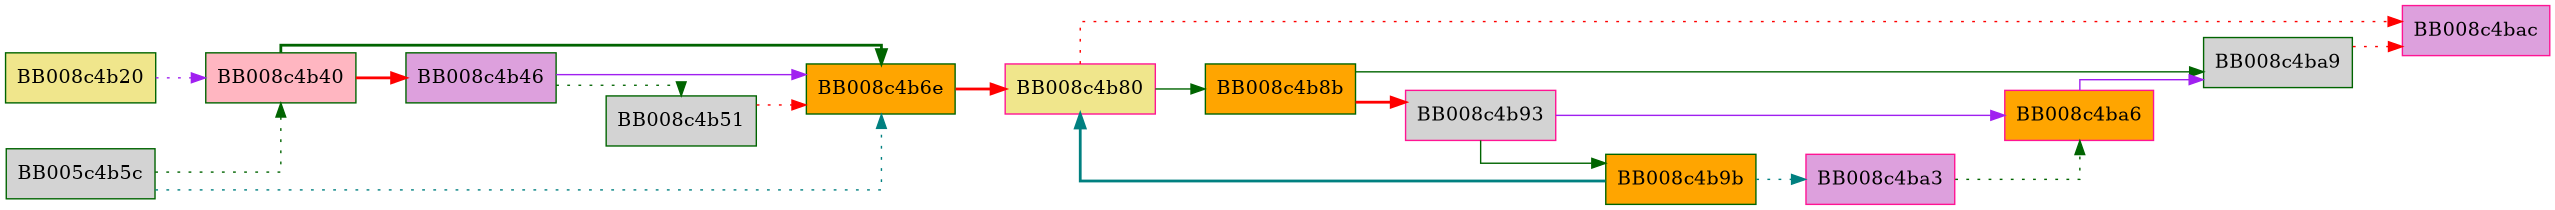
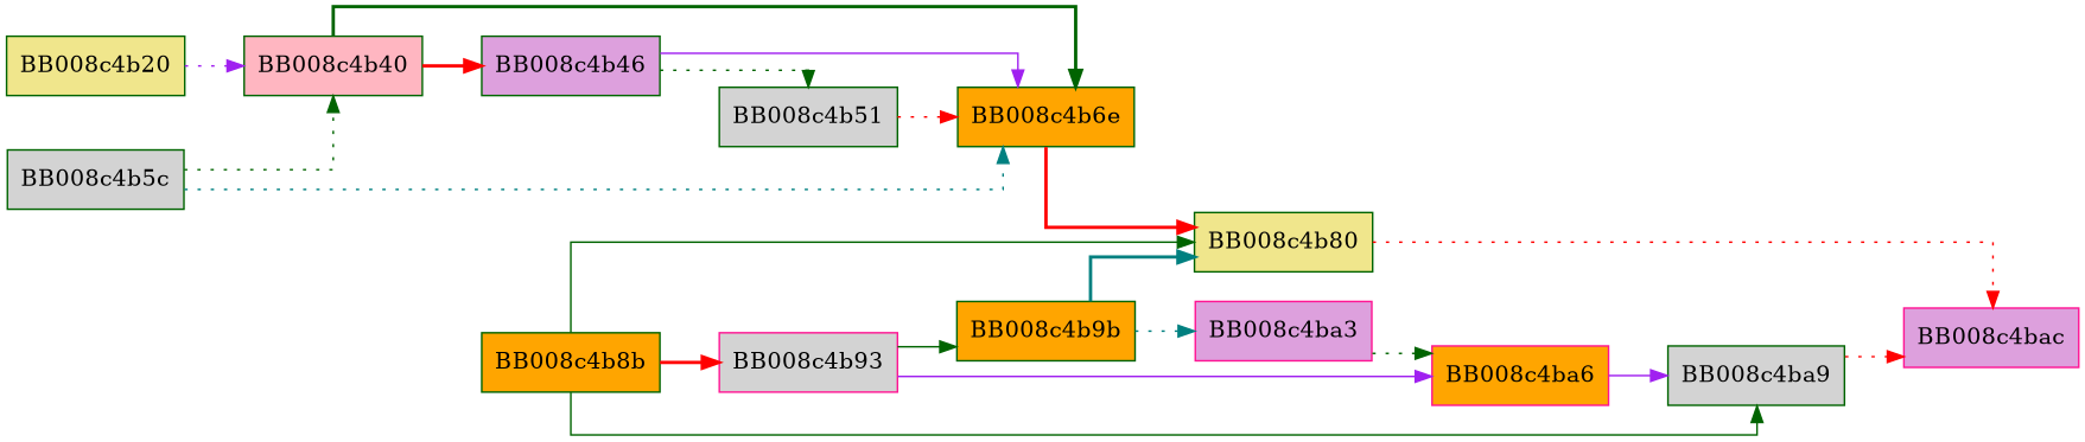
  digraph {
    rankdir=LR
    splines=ortho
    node [color=darkgreen fillcolor=orange shape=box style=filled]
    edge [color=darkgreen style=dotted]
    BB008c4b20 [fillcolor=khaki]
    BB008c4b40 [fillcolor=lightpink]
    BB008c4b6e
    BB008c4b46 [fillcolor=plum]
-   BB008c4b80 [color=deeppink fillcolor=khaki]
+   BB008c4b80 [fillcolor=khaki]
    BB008c4b51 [fillcolor=lightgrey]
    BB008c4bac [color=deeppink fillcolor=plum]
    BB008c4b8b
-   BB008c4b5c [fillcolor=lightgrey label=BB005c4b5c]
+   BB008c4b5c [fillcolor=lightgrey]
    BB008c4ba9 [fillcolor=lightgrey]
    BB008c4b93 [color=deeppink fillcolor=lightgrey]
    BB008c4ba6 [color=deeppink]
    BB008c4b9b
    BB008c4ba3 [color=deeppink fillcolor=plum]
    BB008c4b20 -> BB008c4b40 [color=purple]
    BB008c4b40 -> BB008c4b6e [style=bold]
    BB008c4b40 -> BB008c4b46 [color=red style=bold]
    BB008c4b6e -> BB008c4b80 [color=red style=bold]
    BB008c4b46 -> BB008c4b6e [color=purple style=solid]
    BB008c4b46 -> BB008c4b51
    BB008c4b80 -> BB008c4bac [color=red]
-   BB008c4b80 -> BB008c4b8b [style=solid]
+   BB008c4b8b -> BB008c4b80 [style=solid]
    BB008c4b51 -> BB008c4b6e [color=red]
    BB008c4b8b -> BB008c4ba9 [style=solid]
    BB008c4b8b -> BB008c4b93 [color=red style=bold]
    BB008c4b5c -> BB008c4b40
    BB008c4b5c -> BB008c4b6e [color=teal]
    BB008c4ba9 -> BB008c4bac [color=red]
    BB008c4b93 -> BB008c4ba6 [color=purple style=solid]
    BB008c4b93 -> BB008c4b9b [style=solid]
    BB008c4ba6 -> BB008c4ba9 [color=purple style=solid]
    BB008c4b9b -> BB008c4b80 [color=teal style=bold]
    BB008c4b9b -> BB008c4ba3 [color=teal]
    BB008c4ba3 -> BB008c4ba6
  }
